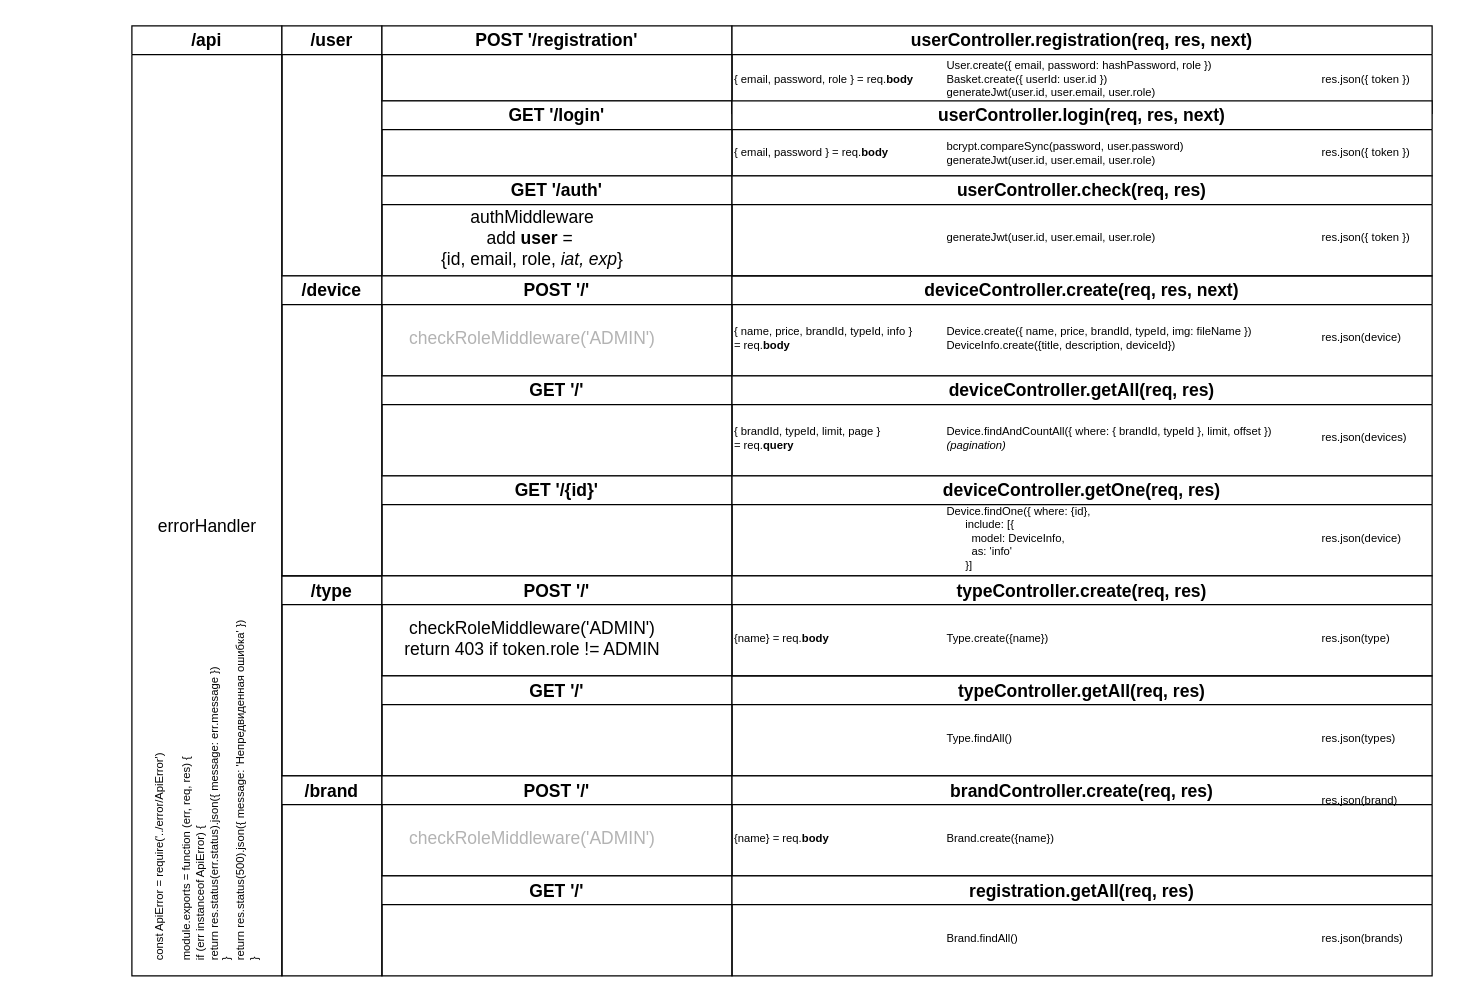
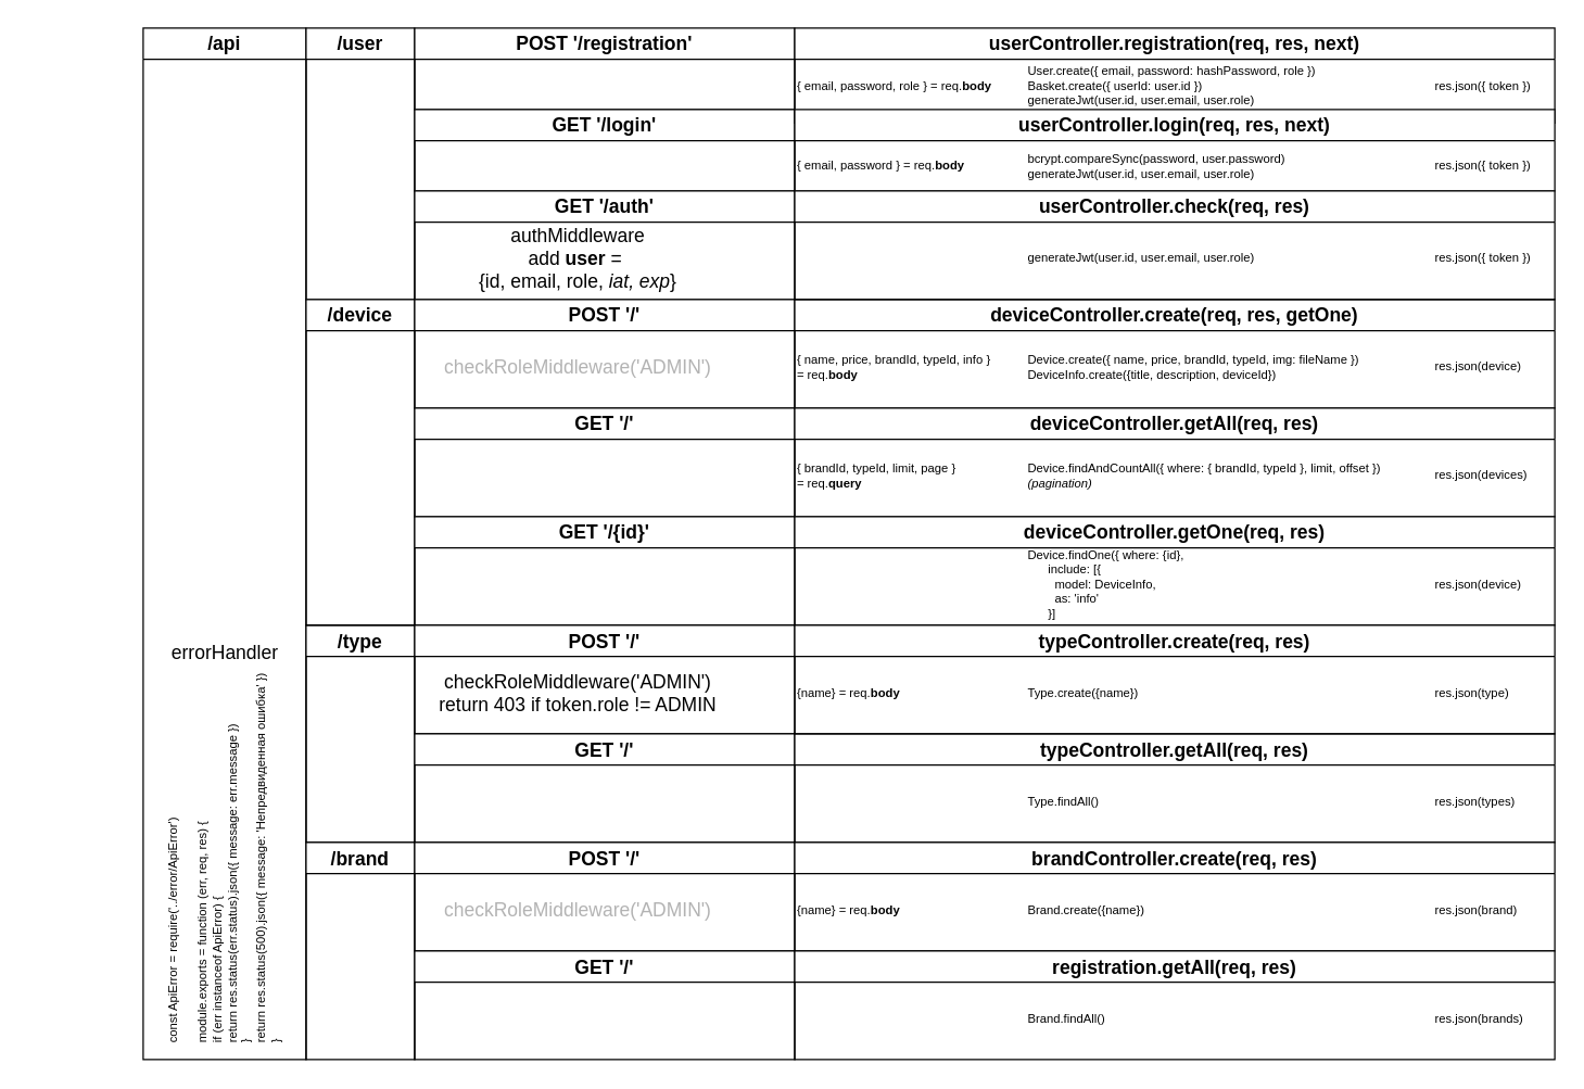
  <mxCell id="0" />
  <mxCell id="1" parent="0" />
  <mxCell id="2" value="/api" style="swimlane;whiteSpace=wrap;fontSize=14;" parent="1" vertex="1"><mxGeometry x="105" y="20" width="120" height="760" as="geometry" /></mxCell>
- <mxCell id="3" value="errorHandler" style="text;html=1;align=center;verticalAlign=middle;resizable=0;points=[];autosize=1;strokeColor=none;fontSize=14;" vertex="1" parent="2"><mxGeometry x="15" y="390" width="90" height="20" as="geometry" /></mxCell>
+ <mxCell id="3" value="errorHandler" style="text;html=1;align=center;verticalAlign=middle;resizable=0;points=[];autosize=1;strokeColor=none;fontSize=14;" vertex="1" parent="2"><mxGeometry x="15" y="450" width="90" height="20" as="geometry" /></mxCell>
  <mxCell id="4" value="&lt;div&gt;const ApiError = require('../error/ApiError')&lt;/div&gt;&lt;div&gt;&lt;br&gt;&lt;/div&gt;&lt;div&gt;module.exports = function (err, req, res) {&lt;/div&gt;&lt;div&gt;&lt;span&gt; &lt;/span&gt;if (err instanceof ApiError) {&lt;/div&gt;&lt;div&gt;&lt;span&gt;  &lt;/span&gt;return res.status(err.status).json({ message: err.message })&lt;/div&gt;&lt;div&gt;&lt;span&gt; &lt;/span&gt;}&lt;/div&gt;&lt;div&gt;&lt;span&gt; &lt;/span&gt;return res.status(500).json({ message: 'Непредвиденная ошибка' })&lt;/div&gt;&lt;div&gt;}&lt;/div&gt;" style="text;html=1;align=left;verticalAlign=middle;resizable=0;points=[];autosize=1;strokeColor=none;fontSize=9;rotation=-90;" vertex="1" parent="2"><mxGeometry x="-85" y="560" width="290" height="90" as="geometry" /></mxCell>
  <mxCell id="5" value="/user" style="swimlane;whiteSpace=wrap;startSize=23;fontSize=14;" parent="1" vertex="1"><mxGeometry x="225" y="20" width="80" height="200" as="geometry" /></mxCell>
  <mxCell id="6" value="POST '/registration'" style="swimlane;whiteSpace=wrap;fontSize=14;" vertex="1" parent="1"><mxGeometry x="305" y="20" width="280" height="60" as="geometry" /></mxCell>
  <mxCell id="7" value="/type" style="swimlane;whiteSpace=wrap;fontSize=14;" vertex="1" parent="1"><mxGeometry x="225" y="460" width="80" height="160" as="geometry" /></mxCell>
  <mxCell id="8" value="/brand" style="swimlane;whiteSpace=wrap;fontSize=14;" vertex="1" parent="1"><mxGeometry x="225" y="620" width="80" height="160" as="geometry" /></mxCell>
  <mxCell id="9" value="/device" style="swimlane;whiteSpace=wrap;fontSize=14;" parent="1" vertex="1"><mxGeometry x="225" y="220" width="80" height="240" as="geometry" /></mxCell>
  <mxCell id="10" value="GET '/login'" style="swimlane;whiteSpace=wrap;fontSize=14;" vertex="1" parent="1"><mxGeometry x="305" y="80" width="280" height="60" as="geometry" /></mxCell>
  <mxCell id="11" value="GET '/auth'" style="swimlane;whiteSpace=wrap;fontSize=14;" vertex="1" parent="1"><mxGeometry x="305" y="140" width="280" height="80" as="geometry" /></mxCell>
  <mxCell id="12" value="authMiddleware&lt;br&gt;add &lt;b&gt;user &lt;/b&gt;=&amp;nbsp;&lt;br&gt;{id, email, role, &lt;i&gt;iat, exp&lt;/i&gt;}" style="text;html=1;align=center;verticalAlign=middle;resizable=0;points=[];autosize=1;strokeColor=none;fontSize=14;" vertex="1" parent="11"><mxGeometry x="40" y="20" width="160" height="60" as="geometry" /></mxCell>
  <mxCell id="13" value="POST '/'" style="swimlane;whiteSpace=wrap;fontSize=14;" vertex="1" parent="1"><mxGeometry x="305" y="220" width="280" height="80" as="geometry" /></mxCell>
  <mxCell id="14" value="&lt;font color=&quot;#b3b3b3&quot;&gt;checkRoleMiddleware('ADMIN')&lt;/font&gt;" style="text;html=1;align=center;verticalAlign=middle;resizable=0;points=[];autosize=1;strokeColor=none;fontSize=14;" vertex="1" parent="13"><mxGeometry x="15" y="40" width="210" height="20" as="geometry" /></mxCell>
  <mxCell id="15" value="GET '/'" style="swimlane;whiteSpace=wrap;fontSize=14;" vertex="1" parent="1"><mxGeometry x="305" y="300" width="280" height="80" as="geometry" /></mxCell>
  <mxCell id="16" value="GET '/{id}'" style="swimlane;whiteSpace=wrap;fontSize=14;startSize=23;fontStyle=1" vertex="1" parent="1"><mxGeometry x="305" y="380" width="280" height="80" as="geometry" /></mxCell>
  <mxCell id="17" value="POST '/'" style="swimlane;whiteSpace=wrap;fontSize=14;" vertex="1" parent="1"><mxGeometry x="305" y="460" width="280" height="80" as="geometry" /></mxCell>
  <mxCell id="18" value="checkRoleMiddleware('ADMIN')&lt;br&gt;return 403 if token.role != ADMIN" style="text;html=1;align=center;verticalAlign=middle;resizable=0;points=[];autosize=1;strokeColor=none;fontSize=14;" vertex="1" parent="17"><mxGeometry x="10" y="30" width="220" height="40" as="geometry" /></mxCell>
  <mxCell id="19" value="GET '/'" style="swimlane;whiteSpace=wrap;fontSize=14;startSize=23;fontStyle=1" vertex="1" parent="1"><mxGeometry x="305" y="540" width="280" height="80" as="geometry" /></mxCell>
  <mxCell id="20" value="POST '/'" style="swimlane;whiteSpace=wrap;fontSize=14;" vertex="1" parent="1"><mxGeometry x="305" y="620" width="280" height="80" as="geometry" /></mxCell>
  <mxCell id="21" value="&lt;font color=&quot;#b3b3b3&quot;&gt;checkRoleMiddleware('ADMIN')&lt;/font&gt;" style="text;html=1;align=center;verticalAlign=middle;resizable=0;points=[];autosize=1;strokeColor=none;fontSize=14;" vertex="1" parent="20"><mxGeometry x="15" y="40" width="210" height="20" as="geometry" /></mxCell>
  <mxCell id="22" value="GET '/'" style="swimlane;whiteSpace=wrap;fontSize=14;startSize=23;fontStyle=1" vertex="1" parent="1"><mxGeometry x="305" y="700" width="280" height="80" as="geometry" /></mxCell>
  <mxCell id="23" value="userController.registration(req, res, next)" style="swimlane;whiteSpace=wrap;fontSize=14;" vertex="1" parent="1"><mxGeometry x="585" y="20" width="560" height="70" as="geometry" /></mxCell>
  <mxCell id="24" value="&lt;font style=&quot;font-size: 9px;&quot;&gt;User.create({ email, password: hashPassword, role })&lt;br style=&quot;font-size: 9px;&quot;&gt;&lt;/font&gt;&lt;div style=&quot;font-size: 9px;&quot;&gt;&lt;span style=&quot;font-size: 9px;&quot;&gt;&lt;font style=&quot;font-size: 9px;&quot;&gt;Basket.create({ userId: user.id })&lt;/font&gt;&lt;/span&gt;&lt;/div&gt;&lt;div style=&quot;font-size: 9px;&quot;&gt;&lt;font style=&quot;font-size: 9px;&quot;&gt;generateJwt(user.id, user.email, user.role)&lt;/font&gt;&lt;br style=&quot;font-size: 9px;&quot;&gt;&lt;/div&gt;" style="text;html=1;align=left;verticalAlign=middle;resizable=0;points=[];autosize=1;strokeColor=none;fontSize=9;" vertex="1" parent="23"><mxGeometry x="170" y="23" width="230" height="40" as="geometry" /></mxCell>
  <mxCell id="25" value="res.json({ token })" style="text;html=1;align=left;verticalAlign=middle;resizable=0;points=[];autosize=1;strokeColor=none;fontSize=9;" vertex="1" parent="23"><mxGeometry x="470" y="33" width="90" height="20" as="geometry" /></mxCell>
  <mxCell id="26" value="{ email, password, role } = req.&lt;b&gt;body&lt;/b&gt;" style="text;html=1;align=left;verticalAlign=middle;resizable=0;points=[];autosize=1;strokeColor=none;fontSize=9;" vertex="1" parent="23"><mxGeometry y="33" width="160" height="20" as="geometry" /></mxCell>
  <mxCell id="27" value="userController.login(req, res, next)" style="swimlane;whiteSpace=wrap;fontSize=14;" vertex="1" parent="1"><mxGeometry x="585" y="80" width="560" height="60" as="geometry" /></mxCell>
  <mxCell id="28" value="&lt;div&gt;&lt;span&gt;bcrypt.compareSync(password, user.password)&lt;/span&gt;&lt;/div&gt;&lt;div&gt;&lt;span&gt;generateJwt(user.id, user.email, user.role)&lt;br&gt;&lt;/span&gt;&lt;/div&gt;" style="text;html=1;align=left;verticalAlign=middle;resizable=0;points=[];autosize=1;strokeColor=none;fontSize=9;" vertex="1" parent="27"><mxGeometry x="170" y="27" width="210" height="30" as="geometry" /></mxCell>
  <mxCell id="29" value="res.json({ token })" style="text;html=1;align=left;verticalAlign=middle;resizable=0;points=[];autosize=1;strokeColor=none;fontSize=9;" vertex="1" parent="27"><mxGeometry x="470" y="32" width="90" height="20" as="geometry" /></mxCell>
  <mxCell id="30" value="{ email, password } = req.&lt;b&gt;body&lt;/b&gt;" style="text;html=1;align=left;verticalAlign=middle;resizable=0;points=[];autosize=1;strokeColor=none;fontSize=9;" vertex="1" parent="27"><mxGeometry y="32" width="140" height="20" as="geometry" /></mxCell>
- <mxCell id="31" value="deviceController.create(req, res, next)" style="swimlane;whiteSpace=wrap;fontSize=14;" vertex="1" parent="1"><mxGeometry x="585" y="220" width="560" height="80" as="geometry" /></mxCell>
+ <mxCell id="31" value="deviceController.create(req, res, getOne)" style="swimlane;whiteSpace=wrap;fontSize=14;" vertex="1" parent="1"><mxGeometry x="585" y="220" width="560" height="80" as="geometry" /></mxCell>
  <mxCell id="32" value="{ name, price, brandId, typeId, info } &lt;br&gt;= req.&lt;b&gt;body&lt;/b&gt;" style="text;html=1;align=left;verticalAlign=middle;resizable=0;points=[];autosize=1;strokeColor=none;fontSize=9;" vertex="1" parent="31"><mxGeometry y="35" width="160" height="30" as="geometry" /></mxCell>
  <mxCell id="33" value="Device.create({ name, price, brandId, typeId, img: fileName })&lt;br&gt;DeviceInfo.create({title, description, deviceId})" style="text;html=1;align=left;verticalAlign=middle;resizable=0;points=[];autosize=1;strokeColor=none;fontSize=9;" vertex="1" parent="31"><mxGeometry x="170" y="35" width="260" height="30" as="geometry" /></mxCell>
  <mxCell id="34" value="res.json(device)" style="text;html=1;align=left;verticalAlign=middle;resizable=0;points=[];autosize=1;strokeColor=none;fontSize=9;" vertex="1" parent="31"><mxGeometry x="470" y="40" width="80" height="20" as="geometry" /></mxCell>
  <mxCell id="35" value="deviceController.getAll(req, res)" style="swimlane;whiteSpace=wrap;fontSize=14;" vertex="1" parent="1"><mxGeometry x="585" y="300" width="560" height="80" as="geometry" /></mxCell>
  <mxCell id="36" value="{ brandId, typeId, limit, page } &lt;br&gt;= req.&lt;b&gt;query&lt;/b&gt;" style="text;html=1;align=left;verticalAlign=middle;resizable=0;points=[];autosize=1;strokeColor=none;fontSize=9;" vertex="1" parent="35"><mxGeometry y="35" width="130" height="30" as="geometry" /></mxCell>
  <mxCell id="37" value="Device.findAndCountAll({ where: { brandId, typeId }, limit, offset })&lt;br&gt;&lt;i&gt;(pagination)&lt;/i&gt;" style="text;html=1;align=left;verticalAlign=middle;resizable=0;points=[];autosize=1;strokeColor=none;fontSize=9;" vertex="1" parent="35"><mxGeometry x="170" y="35" width="280" height="30" as="geometry" /></mxCell>
  <mxCell id="38" value="res.json(devices)" style="text;html=1;align=left;verticalAlign=middle;resizable=0;points=[];autosize=1;strokeColor=none;fontSize=9;" vertex="1" parent="35"><mxGeometry x="470" y="40" width="80" height="20" as="geometry" /></mxCell>
  <mxCell id="39" value="deviceController.getOne(req, res)" style="swimlane;whiteSpace=wrap;fontSize=14;startSize=23;fontStyle=1" vertex="1" parent="1"><mxGeometry x="585" y="380" width="560" height="80" as="geometry" /></mxCell>
  <mxCell id="40" value="&lt;div&gt;Device.findOne({ where: {id},&lt;/div&gt;&lt;div&gt;&amp;nbsp; &amp;nbsp; &amp;nbsp; include: [{&lt;/div&gt;&lt;div&gt;&amp;nbsp; &amp;nbsp; &amp;nbsp; &amp;nbsp; model: DeviceInfo,&lt;/div&gt;&lt;div&gt;&amp;nbsp; &amp;nbsp; &amp;nbsp; &amp;nbsp; as: 'info'&lt;/div&gt;&lt;div&gt;&amp;nbsp; &amp;nbsp; &amp;nbsp; }]&lt;/div&gt;" style="text;html=1;align=left;verticalAlign=middle;resizable=0;points=[];autosize=1;strokeColor=none;fontSize=9;" vertex="1" parent="39"><mxGeometry x="170" y="20" width="130" height="60" as="geometry" /></mxCell>
  <mxCell id="41" value="res.json(device)" style="text;html=1;align=left;verticalAlign=middle;resizable=0;points=[];autosize=1;strokeColor=none;fontSize=9;" vertex="1" parent="39"><mxGeometry x="470" y="40" width="80" height="20" as="geometry" /></mxCell>
  <mxCell id="42" value="typeController.getAll(req, res)" style="swimlane;whiteSpace=wrap;fontSize=14;startSize=23;fontStyle=1" vertex="1" parent="1"><mxGeometry x="585" y="540" width="560" height="80" as="geometry" /></mxCell>
  <mxCell id="43" value="Type.findAll()" style="text;html=1;align=left;verticalAlign=middle;resizable=0;points=[];autosize=1;strokeColor=none;fontSize=9;" vertex="1" parent="42"><mxGeometry x="170" y="40" width="70" height="20" as="geometry" /></mxCell>
  <mxCell id="44" value="res.json(types)" style="text;html=1;align=left;verticalAlign=middle;resizable=0;points=[];autosize=1;strokeColor=none;fontSize=9;" vertex="1" parent="42"><mxGeometry x="470" y="40" width="70" height="20" as="geometry" /></mxCell>
  <mxCell id="45" value="brandController.create(req, res)" style="swimlane;whiteSpace=wrap;fontSize=14;" vertex="1" parent="1"><mxGeometry x="585" y="620" width="560" height="80" as="geometry" /></mxCell>
  <mxCell id="46" value="{name} = req.&lt;b&gt;body&lt;/b&gt;" style="text;html=1;align=left;verticalAlign=middle;resizable=0;points=[];autosize=1;strokeColor=none;fontSize=9;" vertex="1" parent="45"><mxGeometry y="40" width="90" height="20" as="geometry" /></mxCell>
  <mxCell id="47" value="Brand.create({name})" style="text;html=1;align=left;verticalAlign=middle;resizable=0;points=[];autosize=1;strokeColor=none;fontSize=9;" vertex="1" parent="45"><mxGeometry x="170" y="40" width="100" height="20" as="geometry" /></mxCell>
- <mxCell id="48" value="res.json(brand)" style="text;html=1;align=left;verticalAlign=middle;resizable=0;points=[];autosize=1;strokeColor=none;fontSize=9;" vertex="1" parent="45"><mxGeometry x="470" y="10" width="80" height="20" as="geometry" /></mxCell>
+ <mxCell id="48" value="res.json(brand)" style="text;html=1;align=left;verticalAlign=middle;resizable=0;points=[];autosize=1;strokeColor=none;fontSize=9;" vertex="1" parent="45"><mxGeometry x="470" y="40" width="80" height="20" as="geometry" /></mxCell>
  <mxCell id="49" value="registration.getAll(req, res)" style="swimlane;whiteSpace=wrap;fontSize=14;startSize=23;fontStyle=1" vertex="1" parent="1"><mxGeometry x="585" y="700" width="560" height="80" as="geometry" /></mxCell>
  <mxCell id="50" value="Brand.findAll()" style="text;html=1;align=left;verticalAlign=middle;resizable=0;points=[];autosize=1;strokeColor=none;fontSize=9;" vertex="1" parent="49"><mxGeometry x="170" y="40" width="70" height="20" as="geometry" /></mxCell>
  <mxCell id="51" value="res.json(brands)" style="text;html=1;align=left;verticalAlign=middle;resizable=0;points=[];autosize=1;strokeColor=none;fontSize=9;" vertex="1" parent="49"><mxGeometry x="470" y="40" width="80" height="20" as="geometry" /></mxCell>
  <mxCell id="52" value="userController.check(req, res)" style="swimlane;whiteSpace=wrap;fontSize=14;" vertex="1" parent="1"><mxGeometry x="585" y="140" width="560" height="80" as="geometry" /></mxCell>
  <mxCell id="53" value="&lt;div&gt;&lt;span&gt;generateJwt(user.id, user.email, user.role)&lt;/span&gt;&lt;br&gt;&lt;/div&gt;" style="text;html=1;align=left;verticalAlign=middle;resizable=0;points=[];autosize=1;strokeColor=none;fontSize=9;" vertex="1" parent="52"><mxGeometry x="170" y="40" width="180" height="20" as="geometry" /></mxCell>
  <mxCell id="54" value="res.json({ token })" style="text;html=1;align=left;verticalAlign=middle;resizable=0;points=[];autosize=1;strokeColor=none;fontSize=9;" vertex="1" parent="52"><mxGeometry x="470" y="40" width="90" height="20" as="geometry" /></mxCell>
  <mxCell id="55" value="typeController.create(req, res)" style="swimlane;whiteSpace=wrap;fontSize=14;" vertex="1" parent="1"><mxGeometry x="585" y="460" width="560" height="80" as="geometry" /></mxCell>
  <mxCell id="56" value="{name} = req.&lt;b&gt;body&lt;/b&gt;" style="text;html=1;align=left;verticalAlign=middle;resizable=0;points=[];autosize=1;strokeColor=none;fontSize=9;" vertex="1" parent="55"><mxGeometry y="40" width="90" height="20" as="geometry" /></mxCell>
  <mxCell id="57" value="Type.create({name})" style="text;html=1;align=left;verticalAlign=middle;resizable=0;points=[];autosize=1;strokeColor=none;fontSize=9;" vertex="1" parent="55"><mxGeometry x="170" y="40" width="100" height="20" as="geometry" /></mxCell>
  <mxCell id="58" value="res.json(type)" style="text;html=1;align=left;verticalAlign=middle;resizable=0;points=[];autosize=1;strokeColor=none;fontSize=9;" vertex="1" parent="55"><mxGeometry x="470" y="40" width="70" height="20" as="geometry" /></mxCell>
